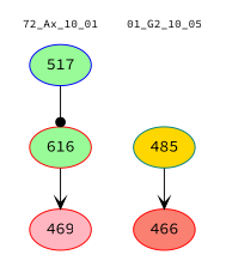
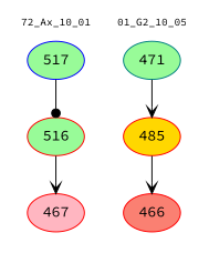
  digraph {
    fontname="Source Code Pro"
    node [color=red fillcolor=palegreen fontname="Source Code Pro" style=filled]
    edge [arrowhead=vee color=black fontname="Source Code Pro"]
    n1 [color=blue label=517]
-   n2 [label=616]
-   n3 [fillcolor=lightpink label=469]
-   n5 [color=teal fillcolor=gold label=485]
+   n2 [label=516]
+   n3 [fillcolor=lightpink label=467]
+   n4 [color=teal label=471]
+   n5 [fillcolor=gold label=485]
    n6 [fillcolor=salmon label=466]
    subgraph cluster_1 {
      color=white
      fontsize=10
      label="72_Ax_10_01"
      n1
      n2
      n3
    }
    subgraph cluster_2 {
      color=white
      fontsize=10
      label="01_G2_10_05"
+     n4
      n5
      n6
    }
    n1 -> n2 [arrowhead=dot]
    n2 -> n3
+   n4 -> n5
    n5 -> n6
  }
